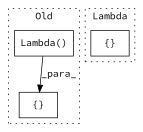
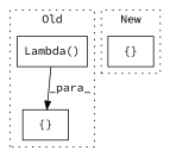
  digraph {
    fontname="Source Code Pro"
    node [a=59 l="1,0" shape=box fontname="Source Code Pro"]
    n1 [a=75 l="18,1" label="Lambda()" s="8613,8670"]
    n2 [label="{}" s="8612,8671"]
    n3 [label="{}" s="10746,10794"]
    subgraph cluster_1 {
      label=Old
      style=dotted
      n1
      n2
    }
    subgraph cluster_2 {
-     label=Lambda
+     label=New
      style=dotted
      n3
    }
    n1 -> n2 [label=_para_ fontname="Source Code Pro"]
  }
